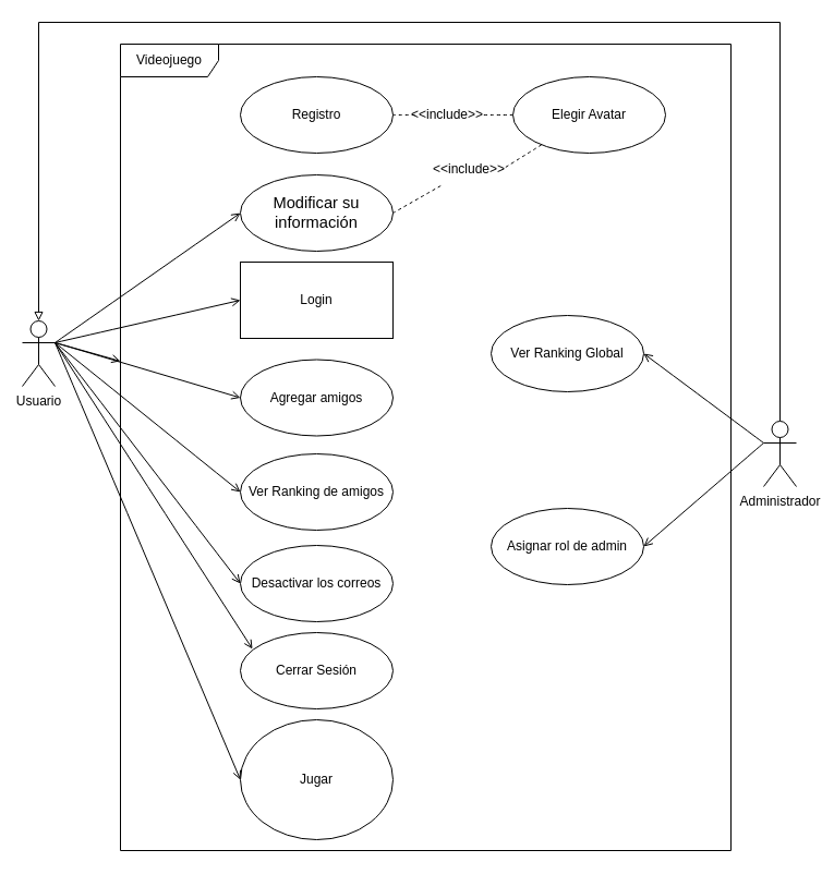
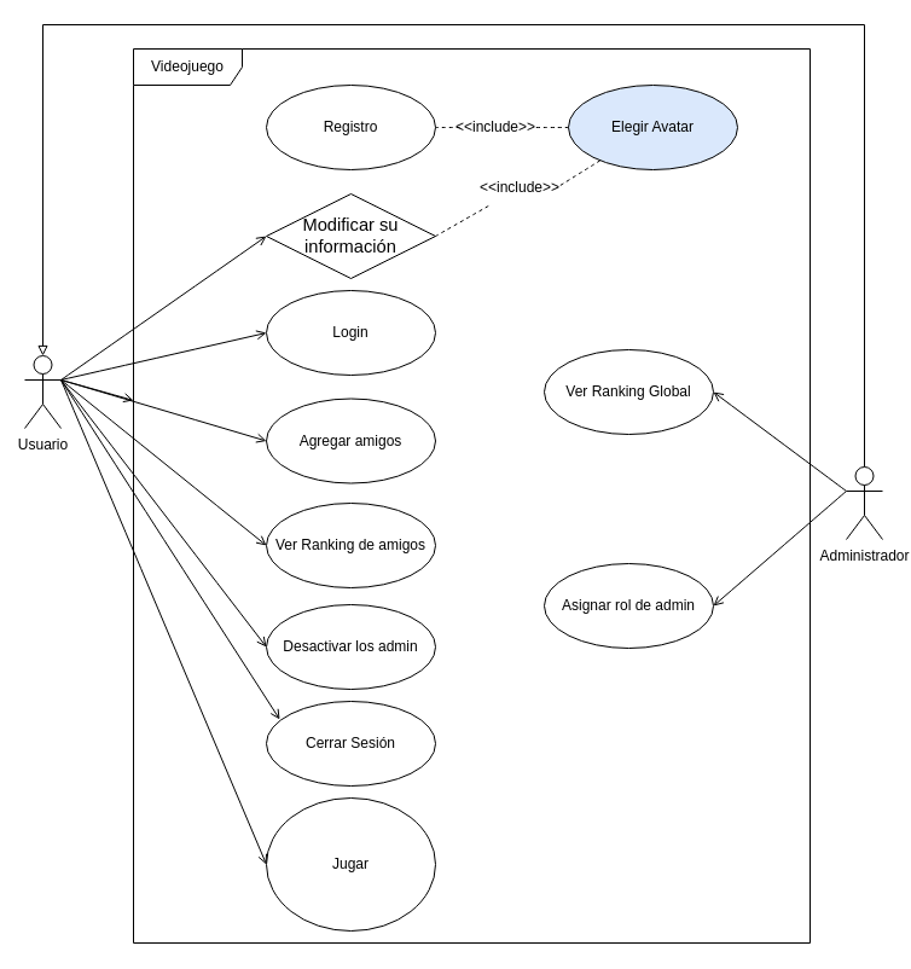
  <mxCell id="0" />
  <mxCell id="1" parent="0" />
  <mxCell id="2" value="Videojuego" style="shape=umlFrame;whiteSpace=wrap;html=1;width=90;height=30;" vertex="1" parent="1"><mxGeometry x="110" y="40" width="560" height="740" as="geometry" /></mxCell>
  <mxCell id="3" style="edgeStyle=orthogonalEdgeStyle;rounded=0;orthogonalLoop=1;jettySize=auto;html=1;endArrow=block;endFill=0;entryX=0.5;entryY=0;entryDx=0;entryDy=0;entryPerimeter=0;exitX=0.5;exitY=0;exitDx=0;exitDy=0;exitPerimeter=0;" edge="1" parent="1" source="4" target="5"><mxGeometry relative="1" as="geometry"><mxPoint x="685" y="180" as="targetPoint" /><Array as="points"><mxPoint x="715" y="20" /><mxPoint x="35" y="20" /></Array></mxGeometry></mxCell>
  <mxCell id="4" value="Administrador" style="shape=umlActor;verticalLabelPosition=bottom;verticalAlign=top;html=1;" vertex="1" parent="1"><mxGeometry x="700" y="386" width="30" height="60" as="geometry" /></mxCell>
  <mxCell id="5" value="Usuario" style="shape=umlActor;verticalLabelPosition=bottom;verticalAlign=top;html=1;" vertex="1" parent="1"><mxGeometry x="20" y="294" width="30" height="60" as="geometry" /></mxCell>
  <mxCell id="6" value="Registro" style="ellipse;whiteSpace=wrap;html=1;" vertex="1" parent="1"><mxGeometry x="220" y="70" width="140" height="70" as="geometry" /></mxCell>
  <mxCell id="7" value="Ver Ranking Global" style="ellipse;whiteSpace=wrap;html=1;" vertex="1" parent="1"><mxGeometry x="450" y="289" width="140" height="70" as="geometry" /></mxCell>
  <mxCell id="8" value="Asignar rol de admin" style="ellipse;whiteSpace=wrap;html=1;" vertex="1" parent="1"><mxGeometry x="450" y="466" width="140" height="70" as="geometry" /></mxCell>
  <mxCell id="9" value="Cerrar Sesión" style="ellipse;whiteSpace=wrap;html=1;" vertex="1" parent="1"><mxGeometry x="220" y="580" width="140" height="70" as="geometry" /></mxCell>
- <mxCell id="10" value="Elegir Avatar" style="ellipse;whiteSpace=wrap;html=1;" vertex="1" parent="1"><mxGeometry x="470" y="70" width="140" height="70" as="geometry" /></mxCell>
- <mxCell id="11" value="&lt;span id=&quot;docs-internal-guid-24871ff1-7fff-76be-ae00-4fbf0a78b2f3&quot;&gt;&lt;span style=&quot;font-size: 11pt; font-family: Arial; background-color: transparent; font-variant-numeric: normal; font-variant-east-asian: normal; vertical-align: baseline;&quot;&gt;Modificar su información&lt;/span&gt;&lt;/span&gt;" style="ellipse;whiteSpace=wrap;html=1;" vertex="1" parent="1"><mxGeometry x="220" y="160" width="140" height="70" as="geometry" /></mxCell>
- <mxCell id="12" value="Desactivar los correos" style="ellipse;whiteSpace=wrap;html=1;" vertex="1" parent="1"><mxGeometry x="220" y="500" width="140" height="70" as="geometry" /></mxCell>
+ <mxCell id="10" value="Elegir Avatar" style="ellipse;whiteSpace=wrap;html=1;fillColor=#dae8fc;" vertex="1" parent="1"><mxGeometry x="470" y="70" width="140" height="70" as="geometry" /></mxCell>
+ <mxCell id="11" value="&lt;span id=&quot;docs-internal-guid-24871ff1-7fff-76be-ae00-4fbf0a78b2f3&quot;&gt;&lt;span style=&quot;font-size: 11pt; font-family: Arial; background-color: transparent; font-variant-numeric: normal; font-variant-east-asian: normal; vertical-align: baseline;&quot;&gt;Modificar su información&lt;/span&gt;&lt;/span&gt;" style="rhombus;whiteSpace=wrap;html=1;" vertex="1" parent="1"><mxGeometry x="220" y="160" width="140" height="70" as="geometry" /></mxCell>
+ <mxCell id="12" value="Desactivar los admin" style="ellipse;whiteSpace=wrap;html=1;" vertex="1" parent="1"><mxGeometry x="220" y="500" width="140" height="70" as="geometry" /></mxCell>
  <mxCell id="13" value="Ver Ranking de amigos" style="ellipse;whiteSpace=wrap;html=1;" vertex="1" parent="1"><mxGeometry x="220" y="416" width="140" height="70" as="geometry" /></mxCell>
  <mxCell id="14" value="Agregar amigos" style="ellipse;whiteSpace=wrap;html=1;" vertex="1" parent="1"><mxGeometry x="220" y="329.5" width="140" height="70" as="geometry" /></mxCell>
  <mxCell id="15" value="Jugar" style="ellipse;whiteSpace=wrap;html=1;" vertex="1" parent="1"><mxGeometry x="220" y="660" width="140" height="110" as="geometry" /></mxCell>
- <mxCell id="16" value="Login" style="whiteSpace=wrap;html=1;rounded=0;" vertex="1" parent="1"><mxGeometry x="220" y="240" width="140" height="70" as="geometry" /></mxCell>
+ <mxCell id="16" value="Login" style="ellipse;whiteSpace=wrap;html=1;" vertex="1" parent="1"><mxGeometry x="220" y="240" width="140" height="70" as="geometry" /></mxCell>
  <mxCell id="17" value="" style="endArrow=none;dashed=1;html=1;rounded=0;entryX=1;entryY=0.5;entryDx=0;entryDy=0;exitX=0;exitY=0.5;exitDx=0;exitDy=0;curved=1;startArrow=none;" edge="1" parent="1" source="31" target="6"><mxGeometry width="50" height="50" relative="1" as="geometry"><mxPoint x="150" y="230" as="sourcePoint" /><mxPoint x="200" y="180" as="targetPoint" /></mxGeometry></mxCell>
  <mxCell id="18" value="" style="endArrow=none;dashed=1;html=1;rounded=0;entryX=1;entryY=0.5;entryDx=0;entryDy=0;curved=1;startArrow=none;" edge="1" parent="1" source="29" target="11"><mxGeometry width="50" height="50" relative="1" as="geometry"><mxPoint x="460" y="180" as="sourcePoint" /><mxPoint x="240" y="604.5" as="targetPoint" /></mxGeometry></mxCell>
  <mxCell id="19" value="" style="endArrow=open;html=1;rounded=0;curved=1;endFill=0;exitX=1;exitY=0.333;exitDx=0;exitDy=0;exitPerimeter=0;" edge="1" parent="1" source="5" target="2"><mxGeometry width="50" height="50" relative="1" as="geometry"><mxPoint x="680" y="315" as="sourcePoint" /><mxPoint x="389.497" y="229.749" as="targetPoint" /></mxGeometry></mxCell>
  <mxCell id="20" value="" style="endArrow=open;html=1;rounded=0;curved=1;endFill=0;entryX=0;entryY=0.5;entryDx=0;entryDy=0;exitX=1;exitY=0.333;exitDx=0;exitDy=0;exitPerimeter=0;" edge="1" parent="1" source="5" target="16"><mxGeometry width="50" height="50" relative="1" as="geometry"><mxPoint x="60" y="324" as="sourcePoint" /><mxPoint x="260" y="115" as="targetPoint" /></mxGeometry></mxCell>
  <mxCell id="21" value="" style="endArrow=open;html=1;rounded=0;curved=1;endFill=0;entryX=0;entryY=0.5;entryDx=0;entryDy=0;exitX=1;exitY=0.333;exitDx=0;exitDy=0;exitPerimeter=0;" edge="1" parent="1" source="5" target="15"><mxGeometry width="50" height="50" relative="1" as="geometry"><mxPoint x="50" y="310" as="sourcePoint" /><mxPoint x="260" y="210" as="targetPoint" /></mxGeometry></mxCell>
  <mxCell id="22" value="" style="endArrow=open;html=1;rounded=0;curved=1;endFill=0;entryX=0;entryY=0.5;entryDx=0;entryDy=0;exitX=1;exitY=0.333;exitDx=0;exitDy=0;exitPerimeter=0;" edge="1" parent="1" source="5" target="14"><mxGeometry width="50" height="50" relative="1" as="geometry"><mxPoint x="50" y="310" as="sourcePoint" /><mxPoint x="280" y="215" as="targetPoint" /></mxGeometry></mxCell>
  <mxCell id="23" value="" style="endArrow=open;html=1;rounded=0;curved=1;endFill=0;entryX=0;entryY=0.5;entryDx=0;entryDy=0;exitX=1;exitY=0.333;exitDx=0;exitDy=0;exitPerimeter=0;" edge="1" parent="1" source="5" target="13"><mxGeometry width="50" height="50" relative="1" as="geometry"><mxPoint x="50" y="310" as="sourcePoint" /><mxPoint x="290" y="225" as="targetPoint" /></mxGeometry></mxCell>
  <mxCell id="24" value="" style="endArrow=open;html=1;rounded=0;curved=1;endFill=0;entryX=0;entryY=0.5;entryDx=0;entryDy=0;exitX=1;exitY=0.333;exitDx=0;exitDy=0;exitPerimeter=0;" edge="1" parent="1" source="5" target="12"><mxGeometry width="50" height="50" relative="1" as="geometry"><mxPoint x="90" y="354" as="sourcePoint" /><mxPoint x="300" y="235" as="targetPoint" /></mxGeometry></mxCell>
  <mxCell id="25" value="" style="endArrow=open;html=1;rounded=0;curved=1;endFill=0;entryX=0;entryY=0.5;entryDx=0;entryDy=0;exitX=1;exitY=0.333;exitDx=0;exitDy=0;exitPerimeter=0;" edge="1" parent="1" source="5" target="11"><mxGeometry width="50" height="50" relative="1" as="geometry"><mxPoint x="100" y="364" as="sourcePoint" /><mxPoint x="310" y="245" as="targetPoint" /></mxGeometry></mxCell>
  <mxCell id="26" value="" style="endArrow=open;html=1;rounded=0;curved=1;endFill=0;exitX=1;exitY=0.333;exitDx=0;exitDy=0;exitPerimeter=0;entryX=0.079;entryY=0.214;entryDx=0;entryDy=0;entryPerimeter=0;" edge="1" parent="1" source="5" target="9"><mxGeometry width="50" height="50" relative="1" as="geometry"><mxPoint x="110" y="374" as="sourcePoint" /><mxPoint x="320" y="255" as="targetPoint" /></mxGeometry></mxCell>
  <mxCell id="27" value="" style="endArrow=open;html=1;rounded=0;curved=1;endFill=0;entryX=1;entryY=0.5;entryDx=0;entryDy=0;exitX=0;exitY=0.333;exitDx=0;exitDy=0;exitPerimeter=0;" edge="1" parent="1" source="4" target="7"><mxGeometry width="50" height="50" relative="1" as="geometry"><mxPoint x="680" y="315" as="sourcePoint" /><mxPoint x="389.497" y="229.749" as="targetPoint" /></mxGeometry></mxCell>
  <mxCell id="28" value="" style="endArrow=open;html=1;rounded=0;curved=1;endFill=0;entryX=1;entryY=0.5;entryDx=0;entryDy=0;exitX=0;exitY=0.333;exitDx=0;exitDy=0;exitPerimeter=0;" edge="1" parent="1" source="4" target="8"><mxGeometry width="50" height="50" relative="1" as="geometry"><mxPoint x="670" y="310" as="sourcePoint" /><mxPoint x="590" y="480" as="targetPoint" /></mxGeometry></mxCell>
  <mxCell id="29" value="&amp;lt;&amp;lt;include&amp;gt;&amp;gt;" style="text;html=1;strokeColor=none;fillColor=none;align=center;verticalAlign=middle;whiteSpace=wrap;rounded=0;" vertex="1" parent="1"><mxGeometry x="400" y="140" width="60" height="30" as="geometry" /></mxCell>
  <mxCell id="30" value="" style="endArrow=none;dashed=1;html=1;rounded=0;entryX=1;entryY=0.5;entryDx=0;entryDy=0;curved=1;" edge="1" parent="1" source="10" target="29"><mxGeometry width="50" height="50" relative="1" as="geometry"><mxPoint x="490.503" y="129.749" as="sourcePoint" /><mxPoint x="360" y="195" as="targetPoint" /></mxGeometry></mxCell>
  <mxCell id="31" value="&amp;lt;&amp;lt;include&amp;gt;&amp;gt;" style="text;html=1;strokeColor=none;fillColor=none;align=center;verticalAlign=middle;whiteSpace=wrap;rounded=0;" vertex="1" parent="1"><mxGeometry x="380" y="90" width="60" height="30" as="geometry" /></mxCell>
  <mxCell id="32" value="" style="endArrow=none;dashed=1;html=1;rounded=0;entryX=1;entryY=0.5;entryDx=0;entryDy=0;exitX=0;exitY=0.5;exitDx=0;exitDy=0;curved=1;" edge="1" parent="1" source="10" target="31"><mxGeometry width="50" height="50" relative="1" as="geometry"><mxPoint x="470" y="105" as="sourcePoint" /><mxPoint x="360" y="105" as="targetPoint" /></mxGeometry></mxCell>
